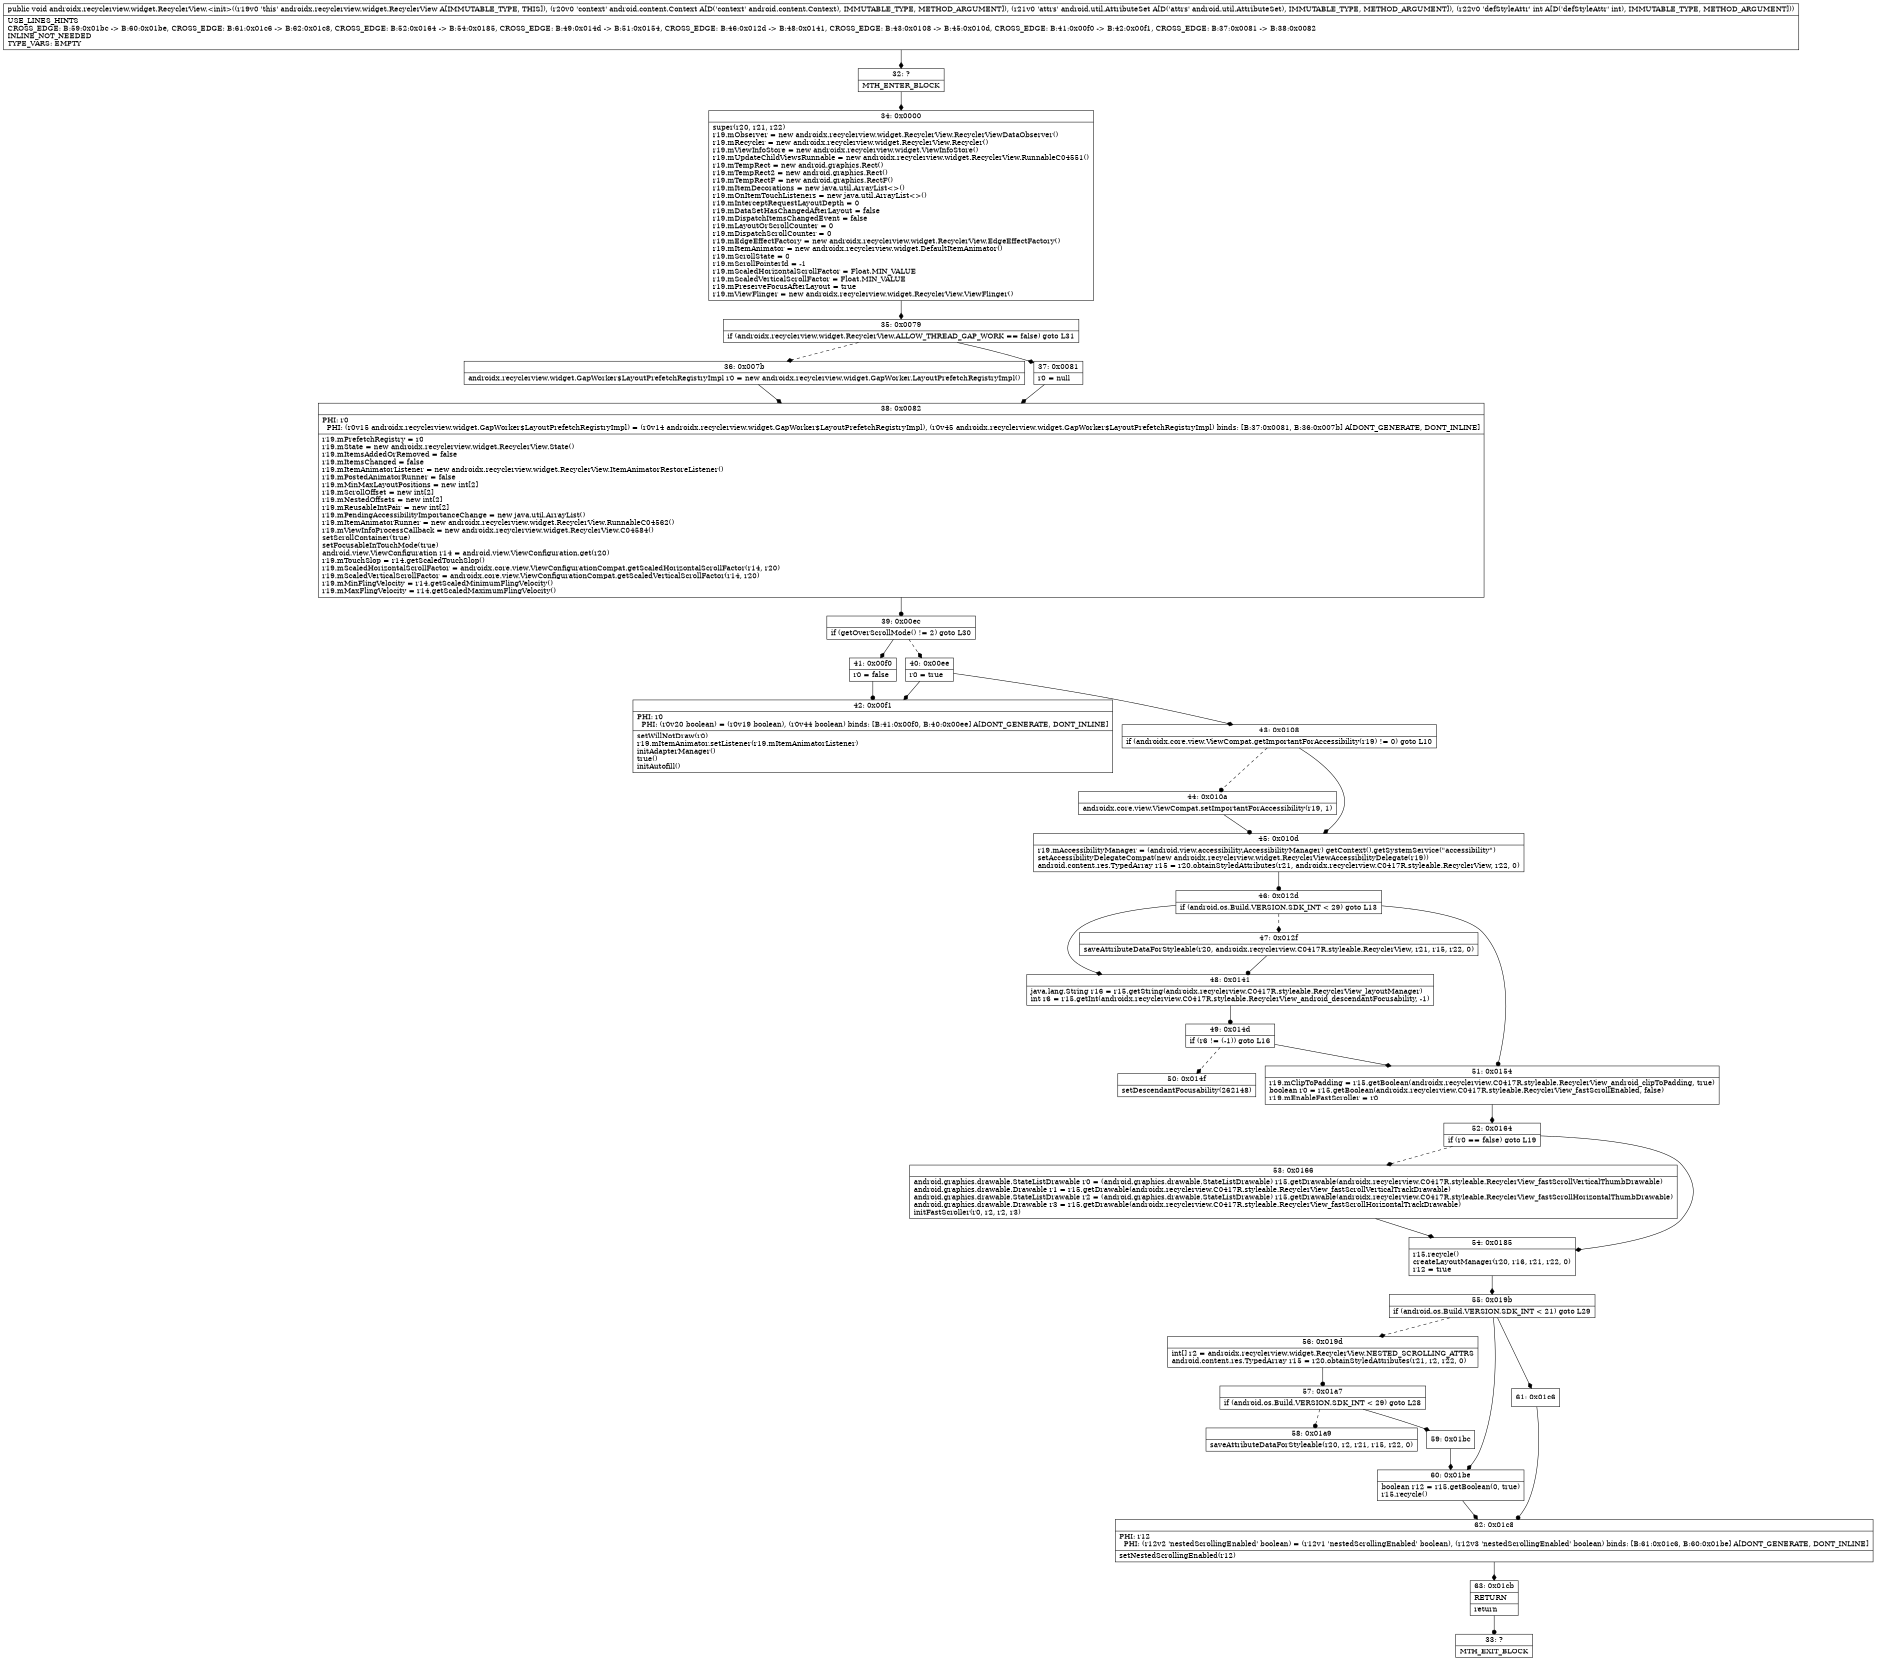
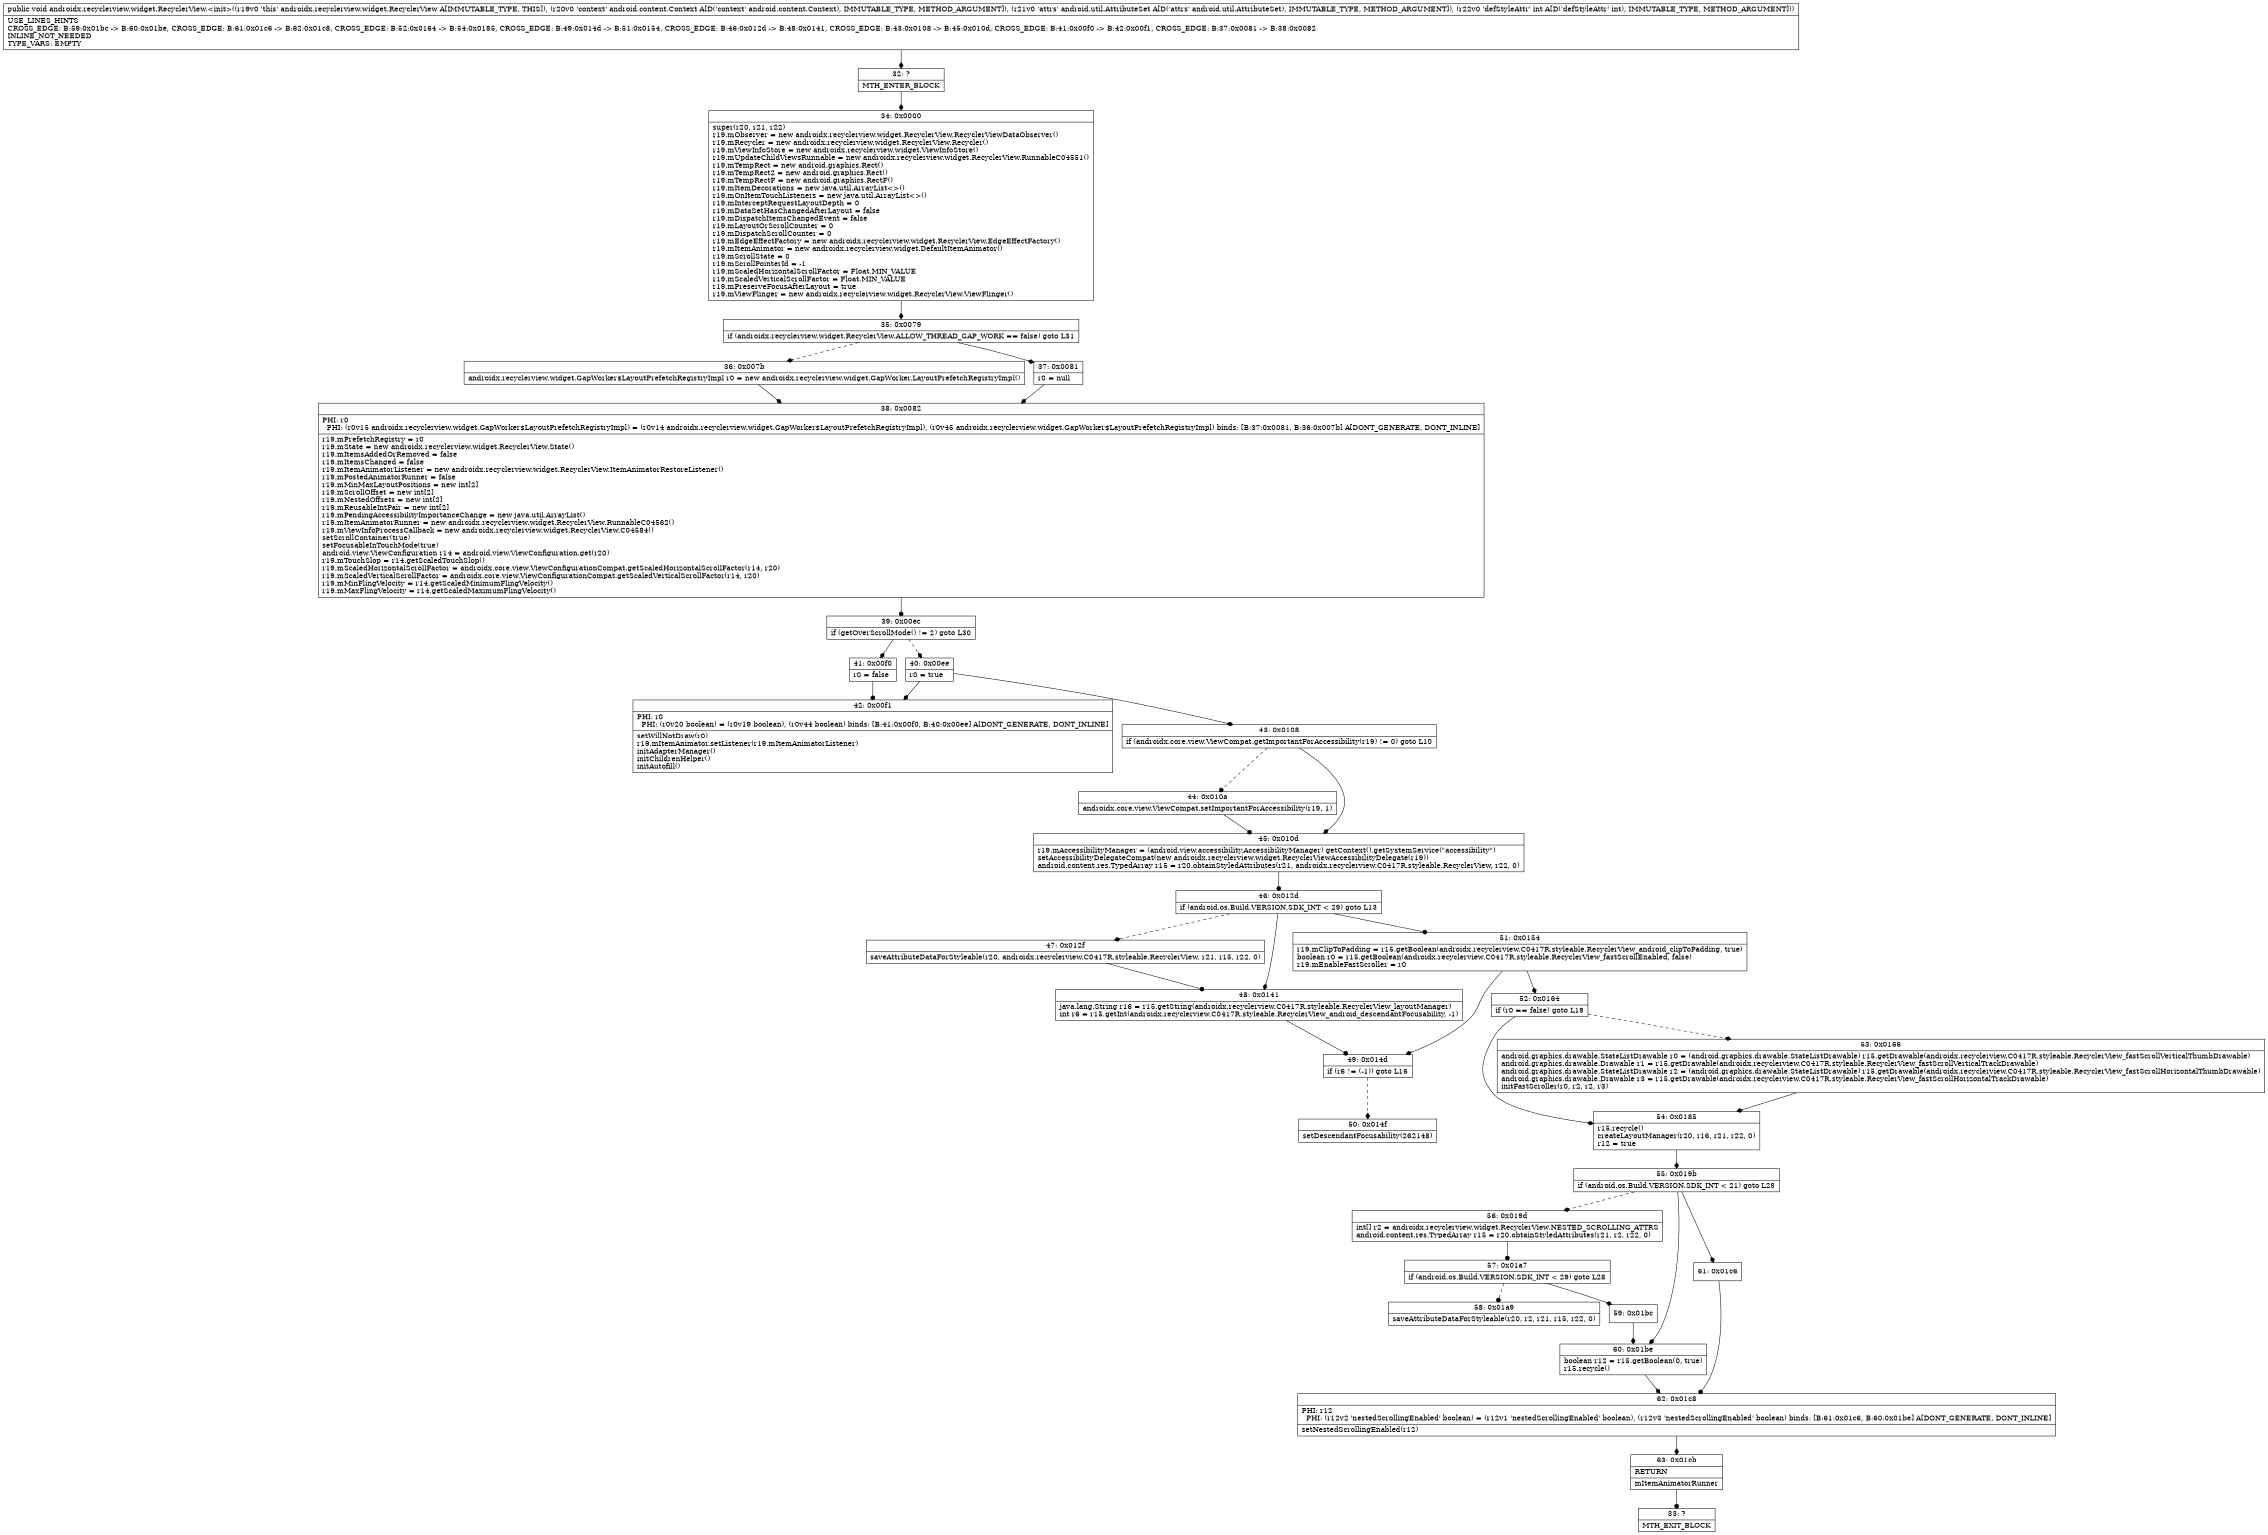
  digraph {
    node [shape=record]
    edge [arrowhead=diamond]
    n1 [label="{32\:\ ?|MTH_ENTER_BLOCK\l}"]
    n2 [label="{34\:\ 0x0000|super(r20, r21, r22)\lr19.mObserver = new androidx.recyclerview.widget.RecyclerView.RecyclerViewDataObserver()\lr19.mRecycler = new androidx.recyclerview.widget.RecyclerView.Recycler()\lr19.mViewInfoStore = new androidx.recyclerview.widget.ViewInfoStore()\lr19.mUpdateChildViewsRunnable = new androidx.recyclerview.widget.RecyclerView.RunnableC04551()\lr19.mTempRect = new android.graphics.Rect()\lr19.mTempRect2 = new android.graphics.Rect()\lr19.mTempRectF = new android.graphics.RectF()\lr19.mItemDecorations = new java.util.ArrayList\<\>()\lr19.mOnItemTouchListeners = new java.util.ArrayList\<\>()\lr19.mInterceptRequestLayoutDepth = 0\lr19.mDataSetHasChangedAfterLayout = false\lr19.mDispatchItemsChangedEvent = false\lr19.mLayoutOrScrollCounter = 0\lr19.mDispatchScrollCounter = 0\lr19.mEdgeEffectFactory = new androidx.recyclerview.widget.RecyclerView.EdgeEffectFactory()\lr19.mItemAnimator = new androidx.recyclerview.widget.DefaultItemAnimator()\lr19.mScrollState = 0\lr19.mScrollPointerId = \-1\lr19.mScaledHorizontalScrollFactor = Float.MIN_VALUE\lr19.mScaledVerticalScrollFactor = Float.MIN_VALUE\lr19.mPreserveFocusAfterLayout = true\lr19.mViewFlinger = new androidx.recyclerview.widget.RecyclerView.ViewFlinger()\l}"]
    n3 [label="{35\:\ 0x0079|if (androidx.recyclerview.widget.RecyclerView.ALLOW_THREAD_GAP_WORK == false) goto L31\l}"]
    n4 [label="{36\:\ 0x007b|androidx.recyclerview.widget.GapWorker$LayoutPrefetchRegistryImpl r0 = new androidx.recyclerview.widget.GapWorker.LayoutPrefetchRegistryImpl()\l}"]
    n5 [label="{37\:\ 0x0081|r0 = null\l}"]
    n6 [label="{38\:\ 0x0082|PHI: r0 \l  PHI: (r0v15 androidx.recyclerview.widget.GapWorker$LayoutPrefetchRegistryImpl) = (r0v14 androidx.recyclerview.widget.GapWorker$LayoutPrefetchRegistryImpl), (r0v45 androidx.recyclerview.widget.GapWorker$LayoutPrefetchRegistryImpl) binds: [B:37:0x0081, B:36:0x007b] A[DONT_GENERATE, DONT_INLINE]\l|r19.mPrefetchRegistry = r0\lr19.mState = new androidx.recyclerview.widget.RecyclerView.State()\lr19.mItemsAddedOrRemoved = false\lr19.mItemsChanged = false\lr19.mItemAnimatorListener = new androidx.recyclerview.widget.RecyclerView.ItemAnimatorRestoreListener()\lr19.mPostedAnimatorRunner = false\lr19.mMinMaxLayoutPositions = new int[2]\lr19.mScrollOffset = new int[2]\lr19.mNestedOffsets = new int[2]\lr19.mReusableIntPair = new int[2]\lr19.mPendingAccessibilityImportanceChange = new java.util.ArrayList()\lr19.mItemAnimatorRunner = new androidx.recyclerview.widget.RecyclerView.RunnableC04562()\lr19.mViewInfoProcessCallback = new androidx.recyclerview.widget.RecyclerView.C04584()\lsetScrollContainer(true)\lsetFocusableInTouchMode(true)\landroid.view.ViewConfiguration r14 = android.view.ViewConfiguration.get(r20)\lr19.mTouchSlop = r14.getScaledTouchSlop()\lr19.mScaledHorizontalScrollFactor = androidx.core.view.ViewConfigurationCompat.getScaledHorizontalScrollFactor(r14, r20)\lr19.mScaledVerticalScrollFactor = androidx.core.view.ViewConfigurationCompat.getScaledVerticalScrollFactor(r14, r20)\lr19.mMinFlingVelocity = r14.getScaledMinimumFlingVelocity()\lr19.mMaxFlingVelocity = r14.getScaledMaximumFlingVelocity()\l}"]
    n7 [label="{39\:\ 0x00ec|if (getOverScrollMode() != 2) goto L30\l}"]
    n8 [label="{40\:\ 0x00ee|r0 = true\l}"]
    n9 [label="{41\:\ 0x00f0|r0 = false\l}"]
-   n10 [label="{42\:\ 0x00f1|PHI: r0 \l  PHI: (r0v20 boolean) = (r0v19 boolean), (r0v44 boolean) binds: [B:41:0x00f0, B:40:0x00ee] A[DONT_GENERATE, DONT_INLINE]\l|setWillNotDraw(r0)\lr19.mItemAnimator.setListener(r19.mItemAnimatorListener)\linitAdapterManager()\ltrue()\linitAutofill()\l}"]
+   n10 [label="{42\:\ 0x00f1|PHI: r0 \l  PHI: (r0v20 boolean) = (r0v19 boolean), (r0v44 boolean) binds: [B:41:0x00f0, B:40:0x00ee] A[DONT_GENERATE, DONT_INLINE]\l|setWillNotDraw(r0)\lr19.mItemAnimator.setListener(r19.mItemAnimatorListener)\linitAdapterManager()\linitChildrenHelper()\linitAutofill()\l}"]
    n11 [label="{43\:\ 0x0108|if (androidx.core.view.ViewCompat.getImportantForAccessibility(r19) != 0) goto L10\l}"]
    n12 [label="{44\:\ 0x010a|androidx.core.view.ViewCompat.setImportantForAccessibility(r19, 1)\l}"]
    n13 [label="{45\:\ 0x010d|r19.mAccessibilityManager = (android.view.accessibility.AccessibilityManager) getContext().getSystemService(\"accessibility\")\lsetAccessibilityDelegateCompat(new androidx.recyclerview.widget.RecyclerViewAccessibilityDelegate(r19))\landroid.content.res.TypedArray r15 = r20.obtainStyledAttributes(r21, androidx.recyclerview.C0417R.styleable.RecyclerView, r22, 0)\l}"]
    n14 [label="{46\:\ 0x012d|if (android.os.Build.VERSION.SDK_INT \< 29) goto L13\l}"]
    n15 [label="{47\:\ 0x012f|saveAttributeDataForStyleable(r20, androidx.recyclerview.C0417R.styleable.RecyclerView, r21, r15, r22, 0)\l}"]
    n16 [label="{48\:\ 0x0141|java.lang.String r16 = r15.getString(androidx.recyclerview.C0417R.styleable.RecyclerView_layoutManager)\lint r6 = r15.getInt(androidx.recyclerview.C0417R.styleable.RecyclerView_android_descendantFocusability, \-1)\l}"]
    n17 [label="{51\:\ 0x0154|r19.mClipToPadding = r15.getBoolean(androidx.recyclerview.C0417R.styleable.RecyclerView_android_clipToPadding, true)\lboolean r0 = r15.getBoolean(androidx.recyclerview.C0417R.styleable.RecyclerView_fastScrollEnabled, false)\lr19.mEnableFastScroller = r0\l}"]
    n18 [label="{49\:\ 0x014d|if (r6 != (\-1)) goto L16\l}"]
    n19 [label="{50\:\ 0x014f|setDescendantFocusability(262148)\l}"]
    n20 [label="{52\:\ 0x0164|if (r0 == false) goto L19\l}"]
    n21 [label="{53\:\ 0x0166|android.graphics.drawable.StateListDrawable r0 = (android.graphics.drawable.StateListDrawable) r15.getDrawable(androidx.recyclerview.C0417R.styleable.RecyclerView_fastScrollVerticalThumbDrawable)\landroid.graphics.drawable.Drawable r1 = r15.getDrawable(androidx.recyclerview.C0417R.styleable.RecyclerView_fastScrollVerticalTrackDrawable)\landroid.graphics.drawable.StateListDrawable r2 = (android.graphics.drawable.StateListDrawable) r15.getDrawable(androidx.recyclerview.C0417R.styleable.RecyclerView_fastScrollHorizontalThumbDrawable)\landroid.graphics.drawable.Drawable r3 = r15.getDrawable(androidx.recyclerview.C0417R.styleable.RecyclerView_fastScrollHorizontalTrackDrawable)\linitFastScroller(r0, r2, r2, r3)\l}"]
    n22 [label="{54\:\ 0x0185|r15.recycle()\lcreateLayoutManager(r20, r16, r21, r22, 0)\lr12 = true\l}"]
    n23 [label="{55\:\ 0x019b|if (android.os.Build.VERSION.SDK_INT \< 21) goto L29\l}"]
    n24 [label="{56\:\ 0x019d|int[] r2 = androidx.recyclerview.widget.RecyclerView.NESTED_SCROLLING_ATTRS\landroid.content.res.TypedArray r15 = r20.obtainStyledAttributes(r21, r2, r22, 0)\l}"]
    n25 [label="{61\:\ 0x01c6}"]
    n26 [label="{60\:\ 0x01be|boolean r12 = r15.getBoolean(0, true)\lr15.recycle()\l}"]
    n27 [label="{57\:\ 0x01a7|if (android.os.Build.VERSION.SDK_INT \< 29) goto L28\l}"]
    n28 [label="{62\:\ 0x01c8|PHI: r12 \l  PHI: (r12v2 'nestedScrollingEnabled' boolean) = (r12v1 'nestedScrollingEnabled' boolean), (r12v3 'nestedScrollingEnabled' boolean) binds: [B:61:0x01c6, B:60:0x01be] A[DONT_GENERATE, DONT_INLINE]\l|setNestedScrollingEnabled(r12)\l}"]
    n29 [label="{58\:\ 0x01a9|saveAttributeDataForStyleable(r20, r2, r21, r15, r22, 0)\l}"]
    n30 [label="{59\:\ 0x01bc}"]
-   n31 [label="{63\:\ 0x01cb|RETURN\l|return\l}"]
+   n31 [label="{63\:\ 0x01cb|RETURN\l|mItemAnimatorRunner\l}"]
    n32 [label="{33\:\ ?|MTH_EXIT_BLOCK\l}"]
    n33 [label="{public void androidx.recyclerview.widget.RecyclerView.\<init\>((r19v0 'this' androidx.recyclerview.widget.RecyclerView A[IMMUTABLE_TYPE, THIS]), (r20v0 'context' android.content.Context A[D('context' android.content.Context), IMMUTABLE_TYPE, METHOD_ARGUMENT]), (r21v0 'attrs' android.util.AttributeSet A[D('attrs' android.util.AttributeSet), IMMUTABLE_TYPE, METHOD_ARGUMENT]), (r22v0 'defStyleAttr' int A[D('defStyleAttr' int), IMMUTABLE_TYPE, METHOD_ARGUMENT]))  | USE_LINES_HINTS\lCROSS_EDGE: B:59:0x01bc \-\> B:60:0x01be, CROSS_EDGE: B:61:0x01c6 \-\> B:62:0x01c8, CROSS_EDGE: B:52:0x0164 \-\> B:54:0x0185, CROSS_EDGE: B:49:0x014d \-\> B:51:0x0154, CROSS_EDGE: B:46:0x012d \-\> B:48:0x0141, CROSS_EDGE: B:43:0x0108 \-\> B:45:0x010d, CROSS_EDGE: B:41:0x00f0 \-\> B:42:0x00f1, CROSS_EDGE: B:37:0x0081 \-\> B:38:0x0082\lINLINE_NOT_NEEDED\lTYPE_VARS: EMPTY\l}"]
    n1 -> n2
    n2 -> n3
    n3 -> n4 [style=dashed]
    n3 -> n5
    n4 -> n6
    n5 -> n6
    n6 -> n7 [arrowhead=dot]
    n7 -> n8 [style=dashed]
    n7 -> n9
    n8 -> n10
    n8 -> n11
    n9 -> n10 [arrowhead=dot]
    n11 -> n12 [arrowhead=dot style=dashed]
    n11 -> n13
    n12 -> n13 [arrowhead=dot]
    n13 -> n14 [arrowhead=dot]
    n14 -> n15 [style=dashed]
    n14 -> n16
    n14 -> n17 [arrowhead=dot]
    n15 -> n16 [arrowhead=dot]
    n16 -> n18 [arrowhead=dot]
    n17 -> n20
-   n18 -> n17
+   n17 -> n18
    n18 -> n19 [style=dashed]
    n20 -> n21 [style=dashed]
    n20 -> n22
    n21 -> n22
    n22 -> n23
    n23 -> n24 [style=dashed]
    n23 -> n25
    n23 -> n26
    n24 -> n27 [arrowhead=dot]
    n25 -> n28 [arrowhead=dot]
    n26 -> n28
    n27 -> n29 [arrowhead=dot style=dashed]
    n27 -> n30
    n28 -> n31
    n30 -> n26
    n31 -> n32 [arrowhead=dot]
    n33 -> n1
  }
